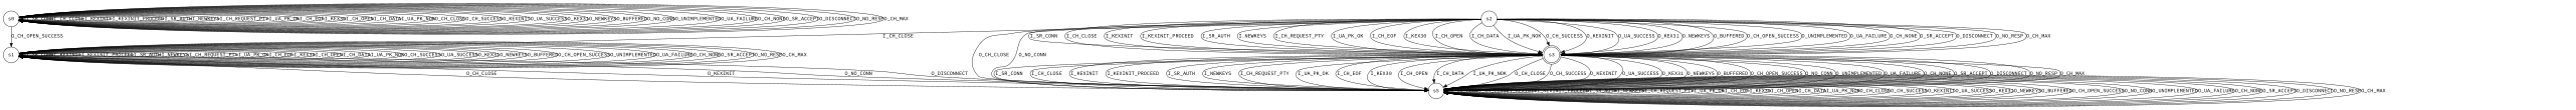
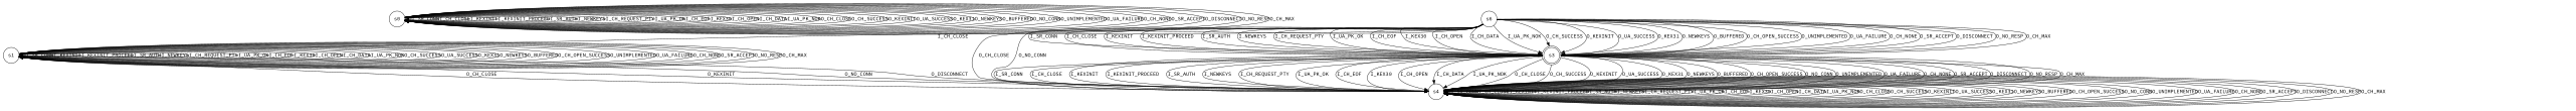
  digraph {
    fontname="Source Code Pro"
    node [fontname="Source Code Pro" shape=circle]
    edge [fontname="Source Code Pro"]
    n1 [label=s0]
    n2 [label=s1]
-   n3 [label=s5]
-   n4 [label=s2]
+   n3 [label=s4]
+   n4 [label=s6]
    n5 [label=s3 shape=doublecircle]
    n1 -> n1 [label=I_SR_CONN]
    n1 -> n1 [label=I_CH_CLOSE]
    n1 -> n1 [label=I_KEXINIT]
    n1 -> n1 [label=I_KEXINIT_PROCEED]
    n1 -> n1 [label=I_SR_AUTH]
    n1 -> n1 [label=I_NEWKEYS]
    n1 -> n1 [label=I_CH_REQUEST_PTY]
    n1 -> n1 [label=I_UA_PK_OK]
    n1 -> n1 [label=I_CH_EOF]
    n1 -> n1 [label=I_KEX30]
    n1 -> n1 [label=I_CH_OPEN]
    n1 -> n1 [label=I_CH_DATA]
    n1 -> n1 [label=I_UA_PK_NOK]
    n1 -> n1 [label=O_CH_CLOSE]
    n1 -> n1 [label=O_CH_SUCCESS]
    n1 -> n1 [label=O_KEXINIT]
    n1 -> n1 [label=O_UA_SUCCESS]
    n1 -> n1 [label=O_KEX31]
    n1 -> n1 [label=O_NEWKEYS]
    n1 -> n1 [label=O_BUFFERED]
    n1 -> n1 [label=O_NO_CONN]
    n1 -> n1 [label=O_UNIMPLEMENTED]
    n1 -> n1 [label=O_UA_FAILURE]
    n1 -> n1 [label=O_CH_NONE]
    n1 -> n1 [label=O_SR_ACCEPT]
    n1 -> n1 [label=O_DISCONNECT]
    n1 -> n1 [label=O_NO_RESP]
    n1 -> n1 [label=O_CH_MAX]
-   n1 -> n2 [label=O_CH_OPEN_SUCCESS]
    n2 -> n2 [label=I_SR_CONN]
    n2 -> n2 [label=I_KEXINIT]
    n2 -> n2 [label=I_KEXINIT_PROCEED]
    n2 -> n2 [label=I_SR_AUTH]
    n2 -> n2 [label=I_NEWKEYS]
    n2 -> n2 [label=I_CH_REQUEST_PTY]
    n2 -> n2 [label=I_UA_PK_OK]
    n2 -> n2 [label=I_CH_EOF]
    n2 -> n2 [label=I_KEX30]
    n2 -> n2 [label=I_CH_OPEN]
    n2 -> n2 [label=I_CH_DATA]
    n2 -> n2 [label=I_UA_PK_NOK]
    n2 -> n2 [label=O_CH_SUCCESS]
    n2 -> n2 [label=O_UA_SUCCESS]
    n2 -> n2 [label=O_KEX31]
    n2 -> n2 [label=O_NEWKEYS]
    n2 -> n2 [label=O_BUFFERED]
    n2 -> n2 [label=O_CH_OPEN_SUCCESS]
    n2 -> n2 [label=O_UNIMPLEMENTED]
    n2 -> n2 [label=O_UA_FAILURE]
    n2 -> n2 [label=O_CH_NONE]
    n2 -> n2 [label=O_SR_ACCEPT]
    n2 -> n2 [label=O_NO_RESP]
    n2 -> n2 [label=O_CH_MAX]
    n2 -> n3 [label=O_CH_CLOSE]
    n2 -> n3 [label=O_KEXINIT]
    n2 -> n3 [label=O_NO_CONN]
    n2 -> n3 [label=O_DISCONNECT]
    n3 -> n3 [label=I_SR_CONN]
    n3 -> n3 [label=I_CH_CLOSE]
    n3 -> n3 [label=I_KEXINIT]
    n3 -> n3 [label=I_KEXINIT_PROCEED]
    n3 -> n3 [label=I_SR_AUTH]
    n3 -> n3 [label=I_NEWKEYS]
    n3 -> n3 [label=I_CH_REQUEST_PTY]
    n3 -> n3 [label=I_UA_PK_OK]
    n3 -> n3 [label=I_CH_EOF]
    n3 -> n3 [label=I_KEX30]
    n3 -> n3 [label=I_CH_OPEN]
    n3 -> n3 [label=I_CH_DATA]
    n3 -> n3 [label=I_UA_PK_NOK]
    n3 -> n3 [label=O_CH_CLOSE]
    n3 -> n3 [label=O_CH_SUCCESS]
    n3 -> n3 [label=O_KEXINIT]
    n3 -> n3 [label=O_UA_SUCCESS]
    n3 -> n3 [label=O_KEX31]
    n3 -> n3 [label=O_NEWKEYS]
    n3 -> n3 [label=O_BUFFERED]
    n3 -> n3 [label=O_CH_OPEN_SUCCESS]
    n3 -> n3 [label=O_NO_CONN]
    n3 -> n3 [label=O_UNIMPLEMENTED]
    n3 -> n3 [label=O_UA_FAILURE]
    n3 -> n3 [label=O_CH_NONE]
    n3 -> n3 [label=O_SR_ACCEPT]
    n3 -> n3 [label=O_DISCONNECT]
    n3 -> n3 [label=O_NO_RESP]
    n3 -> n3 [label=O_CH_MAX]
    n4 -> n2 [label=I_CH_CLOSE]
    n4 -> n3 [label=O_CH_CLOSE]
    n4 -> n3 [label=O_NO_CONN]
    n4 -> n5 [label=I_SR_CONN]
    n4 -> n5 [label=I_CH_CLOSE]
    n4 -> n5 [label=I_KEXINIT]
    n4 -> n5 [label=I_KEXINIT_PROCEED]
    n4 -> n5 [label=I_SR_AUTH]
    n4 -> n5 [label=I_NEWKEYS]
    n4 -> n5 [label=I_CH_REQUEST_PTY]
    n4 -> n5 [label=I_UA_PK_OK]
    n4 -> n5 [label=I_CH_EOF]
    n4 -> n5 [label=I_KEX30]
    n4 -> n5 [label=I_CH_OPEN]
    n4 -> n5 [label=I_CH_DATA]
    n4 -> n5 [label=I_UA_PK_NOK]
    n4 -> n5 [label=O_CH_SUCCESS]
    n4 -> n5 [label=O_KEXINIT]
    n4 -> n5 [label=O_UA_SUCCESS]
    n4 -> n5 [label=O_KEX31]
    n4 -> n5 [label=O_NEWKEYS]
    n4 -> n5 [label=O_BUFFERED]
    n4 -> n5 [label=O_CH_OPEN_SUCCESS]
    n4 -> n5 [label=O_UNIMPLEMENTED]
    n4 -> n5 [label=O_UA_FAILURE]
    n4 -> n5 [label=O_CH_NONE]
    n4 -> n5 [label=O_SR_ACCEPT]
    n4 -> n5 [label=O_DISCONNECT]
    n4 -> n5 [label=O_NO_RESP]
    n4 -> n5 [label=O_CH_MAX]
    n5 -> n3 [label=I_SR_CONN]
    n5 -> n3 [label=I_CH_CLOSE]
    n5 -> n3 [label=I_KEXINIT]
    n5 -> n3 [label=I_KEXINIT_PROCEED]
    n5 -> n3 [label=I_SR_AUTH]
    n5 -> n3 [label=I_NEWKEYS]
    n5 -> n3 [label=I_CH_REQUEST_PTY]
    n5 -> n3 [label=I_UA_PK_OK]
    n5 -> n3 [label=I_CH_EOF]
    n5 -> n3 [label=I_KEX30]
    n5 -> n3 [label=I_CH_OPEN]
    n5 -> n3 [label=I_CH_DATA]
    n5 -> n3 [label=I_UA_PK_NOK]
    n5 -> n3 [label=O_CH_CLOSE]
    n5 -> n3 [label=O_CH_SUCCESS]
    n5 -> n3 [label=O_KEXINIT]
    n5 -> n3 [label=O_UA_SUCCESS]
    n5 -> n3 [label=O_KEX31]
    n5 -> n3 [label=O_NEWKEYS]
    n5 -> n3 [label=O_BUFFERED]
    n5 -> n3 [label=O_CH_OPEN_SUCCESS]
    n5 -> n3 [label=O_NO_CONN]
    n5 -> n3 [label=O_UNIMPLEMENTED]
    n5 -> n3 [label=O_UA_FAILURE]
    n5 -> n3 [label=O_CH_NONE]
    n5 -> n3 [label=O_SR_ACCEPT]
    n5 -> n3 [label=O_DISCONNECT]
    n5 -> n3 [label=O_NO_RESP]
    n5 -> n3 [label=O_CH_MAX]
  }
